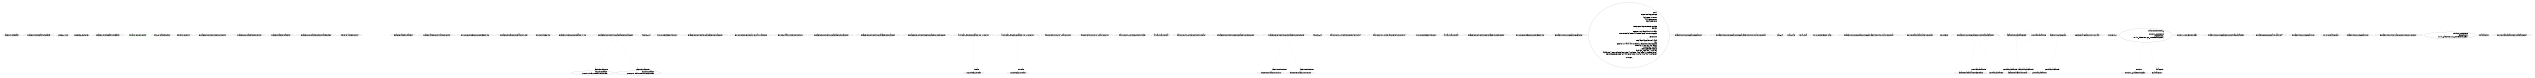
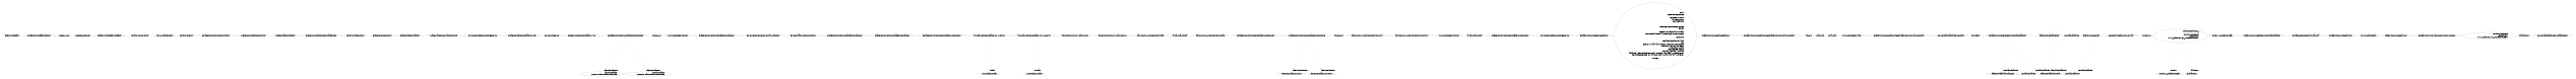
  digraph {
    node [cluster="HangFire.PreserveCultureAttribute.OnPerforming(HangFire.Server.PerformingContext)" span="0-0" file="PreserveCultureAttribute.cs"]
    edge [color=darkseagreen4 style=dashed]
    n1 [label="HangFire.Web.StyleSheetHandler" cluster="" span="" file=""]
-   n2 [cluster="HangFire.Web.StyleSheetHandler.StyleSheetHandler()" label="Entry HangFire.Web.StyleSheetHandler.StyleSheetHandler()" span="29-29" file=""]
+   n2 [cluster="HangFire.Web.StyleSheetHandler.StyleSheetHandler()" label="Entry HangFire.Web.StyleSheetHandler.CreatedContext()" span="29-29" file=""]
    n3 [cluster="HangFire.Web.StyleSheetHandler.StyleSheetHandler()" label="ContentType = ''text/css''" span="32-32" file=""]
    n4 [cluster="HangFire.Web.StyleSheetHandler.StyleSheetHandler()" label="ContentEncoding = Encoding.UTF8" span="33-33" file=""]
    n5 [cluster="HangFire.Web.StyleSheetHandler.StyleSheetHandler()" label="Exit HangFire.Web.StyleSheetHandler.StyleSheetHandler()" span="29-29" file=""]
    n6 [cluster="HangFire.GlobalJobFilters.GlobalJobFilters()" color=green community=0 label="Filters.Name(new PreserveCultureAttribute())" prediction=0 span="28-28" file=""]
    n7 [cluster="HangFire.GlobalJobFilters.GlobalJobFilters()" label="Filters = new GlobalJobFilterCollection()" span="27-27" file=""]
    n8 [cluster="HangFire.GlobalJobFilters.GlobalJobFilters()" label="Filters.Add(new RetryAttribute())" span="29-29" file=""]
    n9 [cluster="HangFire.PreserveCultureAttribute.PreserveCultureAttribute()" label="Entry HangFire.PreserveCultureAttribute.PreserveCultureAttribute()" span="26-26" file=""]
    n10 [cluster="HangFire.Common.GlobalJobFilterCollection.Add(object)" label="Entry HangFire.Common.GlobalJobFilterCollection.Add(object)" span="56-56" file=""]
    n11 [cluster="HangFire.GlobalJobFilters.GlobalJobFilters()" label="Entry HangFire.GlobalJobFilters.GlobalJobFilters()" span="25-25" file=""]
    n12 [cluster="HangFire.Common.GlobalJobFilterCollection.GlobalJobFilterCollection()" label="Entry HangFire.Common.GlobalJobFilterCollection.GlobalJobFilterCollection()" span="37-37" file=""]
    n13 [cluster="HangFire.GlobalJobFilters.GlobalJobFilters()" label="Filters.Add(new StatisticsHistoryAttribute())" span="30-30" file=""]
+   n14 [cluster="HangFire.RetryAttribute.RetryAttribute()" label="Entry HangFire.RetryAttribute.RetryAttribute()" span="28-28" file=""]
    n15 [cluster="HangFire.GlobalJobFilters.GlobalJobFilters()" label="Exit HangFire.GlobalJobFilters.GlobalJobFilters()" span="25-25" file=""]
    n16 [cluster="HangFire.StatisticsHistoryAttribute.StatisticsHistoryAttribute()" label="Entry HangFire.StatisticsHistoryAttribute.StatisticsHistoryAttribute()" span="26-26" file=""]
    n17 [cluster="System.ArgumentNullException.ArgumentNullException(string)" label="Entry System.ArgumentNullException.ArgumentNullException(string)"]
    n18 [cluster="HangFire.Client.CreateContext.SetJobParameter(string, object)" label="Entry HangFire.Client.CreateContext.SetJobParameter(string, object)" span="96-96"]
    n19 [cluster="string.IsNullOrEmpty(string)" label="Entry string.IsNullOrEmpty(string)"]
    n20 [cluster="HangFire.Server.PerformContext.GetJobParameter<T>(string)" label="Entry HangFire.Server.PerformContext.GetJobParameter<T>(string)" span="71-71"]
    n21 [cluster="HangFire.PreserveCultureAttribute.OnCreating(HangFire.Client.CreatingContext)" label="Entry HangFire.PreserveCultureAttribute.OnCreating(HangFire.Client.CreatingContext)" span="28-28"]
    n22 [cluster="HangFire.PreserveCultureAttribute.OnCreating(HangFire.Client.CreatingContext)" label="filterContext.SetJobParameter(\r\n                ''CurrentCulture'', Thread.CurrentThread.CurrentCulture.Name)" span="32-33"]
    n23 [cluster="HangFire.PreserveCultureAttribute.OnCreating(HangFire.Client.CreatingContext)" label="filterContext.SetJobParameter(\r\n                ''CurrentUICulture'', Thread.CurrentThread.CurrentUICulture.Name)" span="34-35"]
    n24 [cluster="HangFire.PreserveCultureAttribute.OnCreating(HangFire.Client.CreatingContext)" label="filterContext == null" span="30-30"]
    n25 [cluster="HangFire.PreserveCultureAttribute.OnCreating(HangFire.Client.CreatingContext)" label="throw new ArgumentNullException(''filterContext'');" span="30-30"]
    n26 [cluster="HangFire.PreserveCultureAttribute.OnCreating(HangFire.Client.CreatingContext)" label="Exit HangFire.PreserveCultureAttribute.OnCreating(HangFire.Client.CreatingContext)" span="28-28"]
    n27 [cluster="System.Collections.Generic.IDictionary<TKey, TValue>.ContainsKey(TKey)" label="Entry System.Collections.Generic.IDictionary<TKey, TValue>.ContainsKey(TKey)"]
    n28 [cluster="System.Globalization.CultureInfo.GetCultureInfo(string)" label="Entry System.Globalization.CultureInfo.GetCultureInfo(string)"]
    n29 [cluster="HangFire.PreserveCultureAttribute.OnCreated(HangFire.Client.CreatedContext)" label="Entry HangFire.PreserveCultureAttribute.OnCreated(HangFire.Client.CreatedContext)" span="38-38"]
    n30 [cluster="HangFire.PreserveCultureAttribute.OnCreated(HangFire.Client.CreatedContext)" label="Exit HangFire.PreserveCultureAttribute.OnCreated(HangFire.Client.CreatedContext)" span="38-38"]
    n31 [label="Entry HangFire.PreserveCultureAttribute.OnPerforming(HangFire.Server.PerformingContext)" span="42-42"]
    n32 [label="var cultureName = filterContext.GetJobParameter<string>(''CurrentCulture'')" span="44-44"]
    n33 [label="!String.IsNullOrEmpty(cultureName)" span="49-49"]
    n34 [label="var uiCultureName = filterContext.GetJobParameter<string>(''CurrentUICulture'')" span="45-45"]
    n35 [label="!String.IsNullOrEmpty(uiCultureName)" span="55-55"]
    n36 [label="filterContext.Items[''PreviousCulture''] = thread.CurrentCulture" span="51-51"]
    n37 [label="filterContext.Items[''PreviousUICulture''] = thread.CurrentUICulture" span="57-57"]
    n38 [label="thread.CurrentCulture = CultureInfo.GetCultureInfo(cultureName)" span="52-52"]
    n39 [label="var thread = Thread.CurrentThread" span="47-47"]
    n40 [label="thread.CurrentUICulture = CultureInfo.GetCultureInfo(uiCultureName)" span="58-58"]
    n41 [label="Exit HangFire.PreserveCultureAttribute.OnPerforming(HangFire.Server.PerformingContext)" span="42-42"]
    n42 [cluster="HangFire.PreserveCultureAttribute.OnPerformed(HangFire.Server.PerformedContext)" label="Entry HangFire.PreserveCultureAttribute.OnPerformed(HangFire.Server.PerformedContext)" span="62-62"]
    n43 [cluster="HangFire.PreserveCultureAttribute.OnPerformed(HangFire.Server.PerformedContext)" label="filterContext.Items.ContainsKey(''PreviousCulture'')" span="67-67"]
    n44 [cluster="HangFire.PreserveCultureAttribute.OnPerformed(HangFire.Server.PerformedContext)" label="filterContext.Items.ContainsKey(''PreviousUICulture'')" span="71-71"]
    n45 [cluster="HangFire.PreserveCultureAttribute.OnPerformed(HangFire.Server.PerformedContext)" label="filterContext == null" span="64-64"]
    n46 [cluster="HangFire.PreserveCultureAttribute.OnPerformed(HangFire.Server.PerformedContext)" label="thread.CurrentCulture = (CultureInfo) filterContext.Items[''PreviousCulture'']" span="69-69"]
    n47 [cluster="HangFire.PreserveCultureAttribute.OnPerformed(HangFire.Server.PerformedContext)" label="thread.CurrentUICulture = (CultureInfo) filterContext.Items[''PreviousUICulture'']" span="73-73"]
    n48 [cluster="HangFire.PreserveCultureAttribute.OnPerformed(HangFire.Server.PerformedContext)" label="throw new ArgumentNullException(''filterContext'');" span="64-64"]
    n49 [cluster="HangFire.PreserveCultureAttribute.OnPerformed(HangFire.Server.PerformedContext)" label="var thread = Thread.CurrentThread" span="66-66"]
    n50 [cluster="HangFire.PreserveCultureAttribute.OnPerformed(HangFire.Server.PerformedContext)" label="Exit HangFire.PreserveCultureAttribute.OnPerformed(HangFire.Server.PerformedContext)" span="62-62"]
    n51 [cluster="System.ArgumentNullException.ArgumentNullException(string)" file="PreserveCultureAttributeFacts.cs" label="Entry System.ArgumentNullException.ArgumentNullException(string)"]
    n52 [cluster="Hangfire.SqlServer.CountersAggregator.GetAggregationQuery()" file="PreserveCultureAttributeFacts.cs" label="Entry Hangfire.SqlServer.CountersAggregator.GetAggregationQuery()" span="72-72"]
    n53 [cluster="Hangfire.SqlServer.CountersAggregator.GetAggregationQuery()" file="PreserveCultureAttributeFacts.cs" label="return @''\r\nDECLARE @RecordsToAggregate TABLE\r\n(\r\n	[Key] NVARCHAR(100) NOT NULL,\r\n	[Value] SMALLINT NOT NULL,\r\n	[ExpireAt] DATETIME NULL\r\n)\r\n\r\nSET TRANSACTION ISOLATION LEVEL READ COMMITTED\r\nBEGIN TRAN\r\n\r\nDELETE TOP (@count) [HangFire].[Counter] with (readpast)\r\nOUTPUT DELETED.[Key], DELETED.[Value], DELETED.[ExpireAt] INTO @RecordsToAggregate\r\n\r\nSET NOCOUNT ON\r\n\r\n;MERGE [HangFire].[AggregatedCounter] AS [Target]\r\nUSING (\r\n	SELECT [Key], SUM([Value]) as [Value], MAX([ExpireAt]) AS [ExpireAt] FROM @RecordsToAggregate\r\n	GROUP BY [Key]) AS [Source] ([Key], [Value], [ExpireAt])\r\nON [Target].[Key] = [Source].[Key]\r\nWHEN MATCHED THEN UPDATE SET \r\n	[Target].[Value] = [Target].[Value] + [Source].[Value],\r\n	[Target].[ExpireAt] = (SELECT MAX([ExpireAt]) FROM (VALUES ([Source].ExpireAt), ([Target].[ExpireAt])) AS MaxExpireAt([ExpireAt]))\r\nWHEN NOT MATCHED THEN INSERT ([Key], [Value], [ExpireAt]) VALUES ([Source].[Key], [Source].[Value], [Source].[ExpireAt]);\r\n\r\nCOMMIT TRAN'';" span="74-100"]
    n54 [cluster="Hangfire.SqlServer.CountersAggregator.GetAggregationQuery()" file="PreserveCultureAttributeFacts.cs" label="Exit Hangfire.SqlServer.CountersAggregator.GetAggregationQuery()" span="72-72"]
    n55 [cluster="Hangfire.SqlServer.CountersAggregator.CountersAggregator(Hangfire.SqlServer.SqlServerStorage, System.TimeSpan)" file="PreserveCultureAttributeFacts.cs" label="Entry Hangfire.SqlServer.CountersAggregator.CountersAggregator(Hangfire.SqlServer.SqlServerStorage, System.TimeSpan)" span="34-34"]
    n56 [cluster="Hangfire.SqlServer.CountersAggregator.CountersAggregator(Hangfire.SqlServer.SqlServerStorage, System.TimeSpan)" file="PreserveCultureAttributeFacts.cs" label="storage == null" span="36-36"]
    n57 [cluster="Hangfire.SqlServer.CountersAggregator.CountersAggregator(Hangfire.SqlServer.SqlServerStorage, System.TimeSpan)" file="PreserveCultureAttributeFacts.cs" label="_storage = storage" span="38-38"]
    n58 [cluster="Hangfire.SqlServer.CountersAggregator.CountersAggregator(Hangfire.SqlServer.SqlServerStorage, System.TimeSpan)" file="PreserveCultureAttributeFacts.cs" label="_interval = interval" span="39-39"]
    n59 [cluster="Hangfire.SqlServer.CountersAggregator.CountersAggregator(Hangfire.SqlServer.SqlServerStorage, System.TimeSpan)" file="PreserveCultureAttributeFacts.cs" label="throw new ArgumentNullException(''storage'');" span="36-36"]
    n60 [cluster="Hangfire.SqlServer.CountersAggregator.CountersAggregator(Hangfire.SqlServer.SqlServerStorage, System.TimeSpan)" file="PreserveCultureAttributeFacts.cs" label="Exit Hangfire.SqlServer.CountersAggregator.CountersAggregator(Hangfire.SqlServer.SqlServerStorage, System.TimeSpan)" span="34-34"]
    n61 [cluster="System.Threading.WaitHandle.WaitOne(System.TimeSpan)" file="PreserveCultureAttributeFacts.cs" label="Entry System.Threading.WaitHandle.WaitOne(System.TimeSpan)"]
    n62 [cluster="Unk.Execute" file="PreserveCultureAttributeFacts.cs" label="Entry Unk.Execute" span=""]
    n63 [cluster="Hangfire.SqlServer.CountersAggregator.Execute(System.Threading.CancellationToken)" file="PreserveCultureAttributeFacts.cs" label="Entry Hangfire.SqlServer.CountersAggregator.Execute(System.Threading.CancellationToken)" span="42-42"]
-   n64 [cluster="Hangfire.SqlServer.CountersAggregator.Execute(System.Threading.CancellationToken)" file="PreserveCultureAttributeFacts.cs" label="cancellationToken.WaitHandle.WaitOne(DelayBetweenPasses)" span="59-59"]
+   n64 [cluster="Hangfire.SqlServer.CountersAggregator.Execute(System.Threading.CancellationToken)" file="PreserveCultureAttributeFacts.cs" label="cancellationToken.WaitHandle.WaitOne(CreatingContext)" span="59-59"]
    n65 [cluster="Hangfire.SqlServer.CountersAggregator.Execute(System.Threading.CancellationToken)" file="PreserveCultureAttributeFacts.cs" label="cancellationToken.WaitHandle.WaitOne(_interval)" span="64-64"]
    n66 [cluster="Hangfire.SqlServer.CountersAggregator.Execute(System.Threading.CancellationToken)" file="PreserveCultureAttributeFacts.cs" label="Logger.DebugFormat(''Aggregating records in 'Counter' table...'')" span="44-44"]
    n67 [cluster="Hangfire.SqlServer.CountersAggregator.Execute(System.Threading.CancellationToken)" file="PreserveCultureAttributeFacts.cs" label="int removedCount = 0" span="46-46"]
    n68 [cluster="Hangfire.SqlServer.CountersAggregator.Execute(System.Threading.CancellationToken)" file="PreserveCultureAttributeFacts.cs" label="_storage.UseConnection(connection =>\r\n                {\r\n                    removedCount = connection.Execute(\r\n                        GetAggregationQuery(),\r\n                        new { now = DateTime.UtcNow, count = NumberOfRecordsInSinglePass });\r\n                })" span="50-55"]
    n69 [cluster="Hangfire.SqlServer.CountersAggregator.Execute(System.Threading.CancellationToken)" file="PreserveCultureAttributeFacts.cs" label="removedCount >= NumberOfRecordsInSinglePass" span="62-62"]
    n70 [cluster="lambda expression" file="PreserveCultureAttributeFacts.cs" label="Entry lambda expression" span="50-55"]
    n71 [cluster="Hangfire.SqlServer.CountersAggregator.Execute(System.Threading.CancellationToken)" file="PreserveCultureAttributeFacts.cs" label="removedCount >= NumberOfRecordsInSinglePass" span="57-57"]
    n72 [cluster="Hangfire.SqlServer.CountersAggregator.Execute(System.Threading.CancellationToken)" file="PreserveCultureAttributeFacts.cs" label="cancellationToken.ThrowIfCancellationRequested()" span="60-60"]
    n73 [cluster="Hangfire.SqlServer.CountersAggregator.Execute(System.Threading.CancellationToken)" file="PreserveCultureAttributeFacts.cs" label="Exit Hangfire.SqlServer.CountersAggregator.Execute(System.Threading.CancellationToken)" span="42-42"]
    n74 [cluster="Hangfire.Logging.ILog.DebugFormat(string, params object[])" file="PreserveCultureAttributeFacts.cs" label="Entry Hangfire.Logging.ILog.DebugFormat(string, params object[])" span="122-122"]
    n75 [cluster="Hangfire.SqlServer.CountersAggregator.ToString()" file="PreserveCultureAttributeFacts.cs" label="Entry Hangfire.SqlServer.CountersAggregator.ToString()" span="67-67"]
    n76 [cluster="Hangfire.SqlServer.CountersAggregator.ToString()" file="PreserveCultureAttributeFacts.cs" label="return ''SQL Counter Table Aggregator'';" span="69-69"]
    n77 [cluster="Hangfire.SqlServer.CountersAggregator.ToString()" file="PreserveCultureAttributeFacts.cs" label="Exit Hangfire.SqlServer.CountersAggregator.ToString()" span="67-67"]
    n78 [cluster="Hangfire.SqlServer.SqlServerStorage.UseConnection(System.Action<SqlConnection>)" file="PreserveCultureAttributeFacts.cs" label="Entry Hangfire.SqlServer.SqlServerStorage.UseConnection(System.Action<SqlConnection>)" span="174-174"]
    n79 [cluster="lambda expression" file="PreserveCultureAttributeFacts.cs" label="removedCount = connection.Execute(\r\n                        GetAggregationQuery(),\r\n                        new { now = DateTime.UtcNow, count = NumberOfRecordsInSinglePass })" span="52-54"]
    n80 [cluster="lambda expression" file="PreserveCultureAttributeFacts.cs" label="Exit lambda expression" span="50-55"]
    n81 [cluster="System.Threading.CancellationToken.ThrowIfCancellationRequested()" file="PreserveCultureAttributeFacts.cs" label="Entry System.Threading.CancellationToken.ThrowIfCancellationRequested()"]
    n82 [file="PreserveCultureAttributeFacts.cs" label="Hangfire.SqlServer.CountersAggregator" cluster="" span=""]
    n21 -> n22 [label="HangFire.Client.CreatingContext"]
    n21 -> n23 [label="HangFire.Client.CreatingContext"]
    n32 -> n33 [label=cultureName]
    n34 -> n35 [label=uiCultureName]
    n42 -> n43 [label="HangFire.Server.PerformedContext"]
    n42 -> n44 [label="HangFire.Server.PerformedContext"]
    n63 -> n64 [label="System.Threading.CancellationToken"]
    n63 -> n65 [label="System.Threading.CancellationToken"]
    n64 -> n64 [label="System.Threading.CancellationToken"]
    n65 -> n65 [label="System.Threading.CancellationToken"]
    n68 -> n69 [label=removedCount]
    n68 -> n70 [label="lambda expression"]
    n72 -> n65 [label="Threading.Threading.CancellationToken"]
    n72 -> n72 [label="System.Threading.CancellationToken"]
    n82 -> n65 [label="System.Threading.CancellationToken"]
  }
